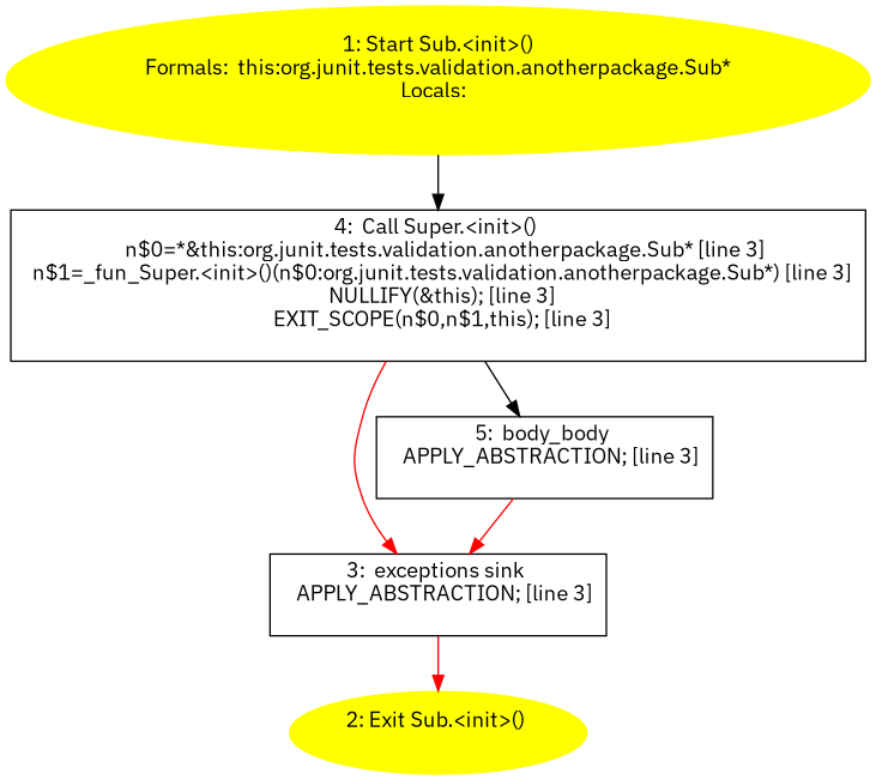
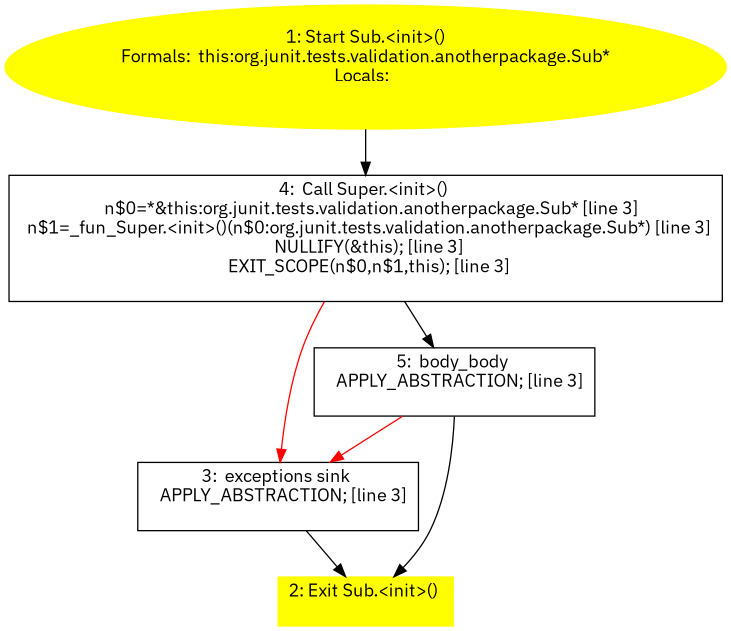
  digraph {
    fontname="IBM Plex Sans"
    node [fontname="IBM Plex Sans" shape=box]
    edge [fontname="IBM Plex Sans"]
    n1 [color=yellow label="1: Start Sub.<init>()\nFormals:  this:org.junit.tests.validation.anotherpackage.Sub*\nLocals:  \n  " style=filled shape=""]
    n2 [label="4:  Call Super.<init>() \n   n$0=*&this:org.junit.tests.validation.anotherpackage.Sub* [line 3]\n  n$1=_fun_Super.<init>()(n$0:org.junit.tests.validation.anotherpackage.Sub*) [line 3]\n  NULLIFY(&this); [line 3]\n  EXIT_SCOPE(n$0,n$1,this); [line 3]\n "]
    n3 [label="3:  exceptions sink \n   APPLY_ABSTRACTION; [line 3]\n "]
    n4 [label="5:  body_body \n   APPLY_ABSTRACTION; [line 3]\n "]
-   n5 [color=yellow label="2: Exit Sub.<init>() \n  " style=filled shape=""]
+   n5 [color=yellow label="2: Exit Sub.<init>() \n  " style=filled]
    n1 -> n2
    n2 -> n3 [color=red]
    n2 -> n4
-   n3 -> n5 [color=red]
+   n3 -> n5
    n4 -> n3 [color=red]
+   n4 -> n5
  }
